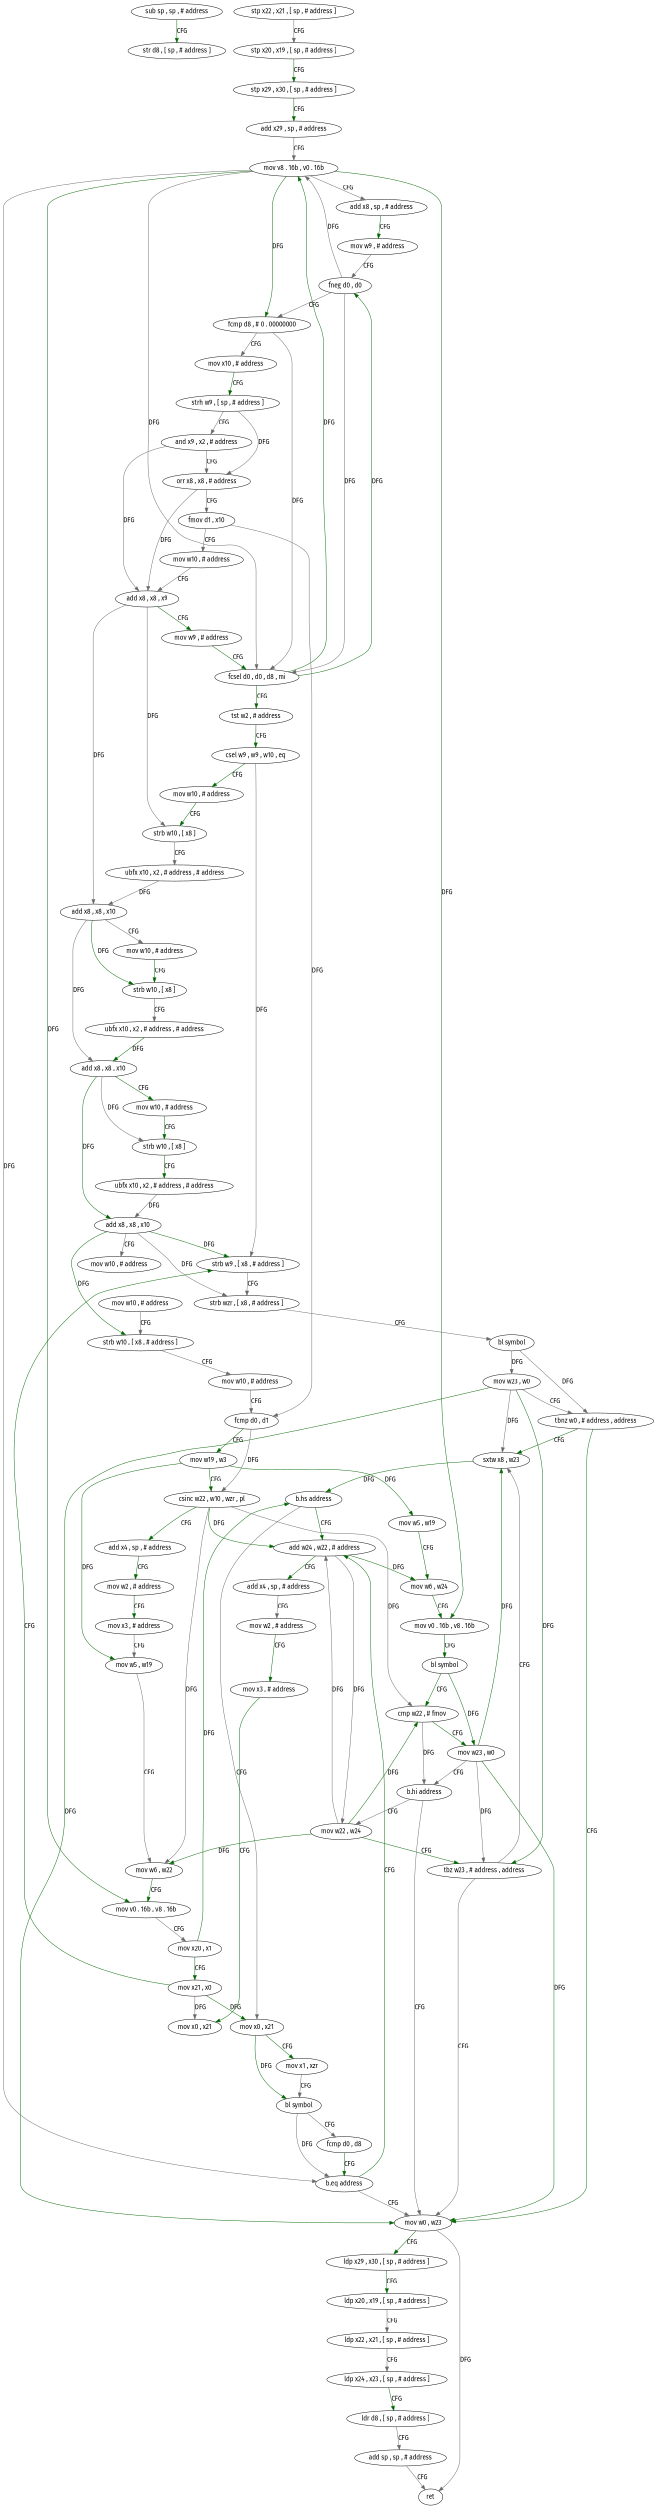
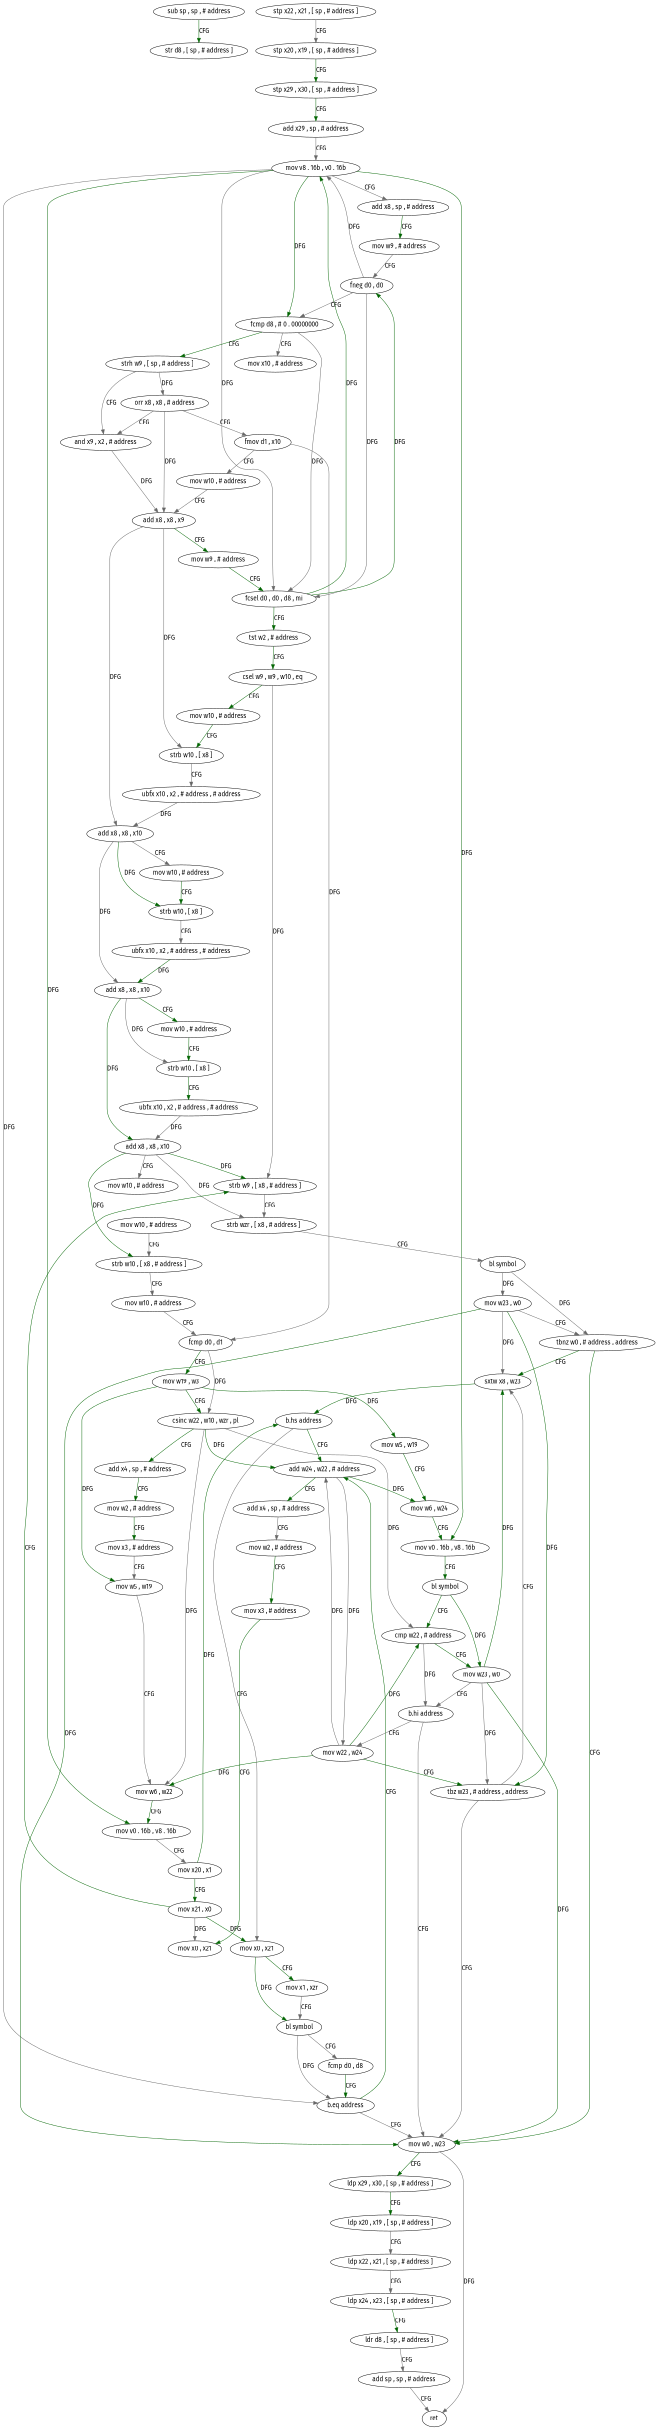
  digraph {
    fontname="Fira Sans"
    node [fontname="Fira Sans"]
    edge [color=gray40 fontname="Fira Sans"]
    n1 [label="sub sp , sp , # address"]
    n2 [label="str d8 , [ sp , # address ]"]
    n3 [label="stp x22 , x21 , [ sp , # address ]"]
    n4 [label="stp x20 , x19 , [ sp , # address ]"]
    n5 [label="stp x29 , x30 , [ sp , # address ]"]
    n6 [label="add x29 , sp , # address"]
    n7 [label="mov v8 . 16b , v0 . 16b"]
    n8 [label="add x8 , sp , # address"]
    n9 [label="fcmp d8 , # 0 . 00000000"]
    n10 [label="fcsel d0 , d0 , d8 , mi"]
    n11 [label="mov v0 . 16b , v8 . 16b"]
    n12 [label="mov v0 . 16b , v8 . 16b"]
    n13 [label="b.eq address"]
    n14 [label="mov w9 , # address"]
    n15 [label="mov x10 , # address"]
    n16 [label="fneg d0 , d0"]
    n17 [label="tst w2 , # address"]
    n18 [label="mov x20 , x1"]
    n19 [label="bl symbol"]
    n20 [label="add w24 , w22 , # address"]
    n21 [label="mov w0 , w23"]
    n22 [label="strh w9 , [ sp , # address ]"]
    n23 [label="and x9 , x2 , # address"]
    n24 [label="orr x8 , x8 , # address"]
    n25 [label="add x8 , x8 , x9"]
    n26 [label="fmov d1 , x10"]
    n27 [label="mov w9 , # address"]
    n28 [label="strb w10 , [ x8 ]"]
    n29 [label="add x8 , x8 , x10"]
    n30 [label="mov w10 , # address"]
    n31 [label="fcmp d0 , d1"]
    n32 [label="mov w19 , w3"]
    n33 [label="csinc w22 , w10 , wzr , pl"]
    n34 [label="ubfx x10 , x2 , # address , # address"]
    n35 [label="mov w10 , # address"]
    n36 [label="strb w10 , [ x8 ]"]
    n37 [label="add x8 , x8 , x10"]
    n38 [label="csel w9 , w9 , w10 , eq"]
    n39 [label="mov w10 , # address"]
    n40 [label="strb w9 , [ x8 , # address ]"]
    n41 [label="strb wzr , [ x8 , # address ]"]
    n42 [label="ubfx x10 , x2 , # address , # address"]
    n43 [label="mov w10 , # address"]
    n44 [label="strb w10 , [ x8 ]"]
    n45 [label="add x8 , x8 , x10"]
    n46 [label="ubfx x10 , x2 , # address , # address"]
    n47 [label="mov w10 , # address"]
    n48 [label="strb w10 , [ x8 , # address ]"]
    n49 [label="mov w10 , # address"]
    n50 [label="bl symbol"]
    n51 [label="mov w10 , # address"]
    n52 [label="mov w5 , w19"]
    n53 [label="mov w5 , w19"]
    n54 [label="add x4 , sp , # address"]
    n55 [label="mov w6 , w22"]
-   n56 [label="cmp w22 , # fmov"]
+   n56 [label="cmp w22 , # address"]
    n57 [label="mov w6 , w24"]
    n58 [label="mov w2 , # address"]
    n59 [label="add x4 , sp , # address"]
    n60 [label="mov w22 , w24"]
    n61 [label="mov w23 , w0"]
    n62 [label="b.hi address"]
    n63 [label="mov x3 , # address"]
    n64 [label="mov x21 , x0"]
    n65 [label="b.hs address"]
    n66 [label="mov x0 , x21"]
    n67 [label="mov x0 , x21"]
    n68 [label="mov x1 , xzr"]
    n69 [label="bl symbol"]
    n70 [label="mov w23 , w0"]
    n71 [label="tbnz w0 , # address , address"]
    n72 [label="sxtw x8 , w23"]
    n73 [label="tbz w23 , # address , address"]
    n74 [label="ldp x29 , x30 , [ sp , # address ]"]
    n75 [label=ret]
    n76 [label="ldp x20 , x19 , [ sp , # address ]"]
    n77 [label="ldp x22 , x21 , [ sp , # address ]"]
    n78 [label="ldp x24 , x23 , [ sp , # address ]"]
    n79 [label="ldr d8 , [ sp , # address ]"]
    n80 [label="add sp , sp , # address"]
    n81 [label="mov w2 , # address"]
    n82 [label="fcmp d0 , d8"]
    n83 [label="mov x3 , # address"]
    n1 -> n2 [color=darkgreen label=CFG]
    n3 -> n4 [label=CFG]
    n4 -> n5 [color=darkgreen label=CFG]
    n5 -> n6 [color=darkgreen label=CFG]
    n6 -> n7 [label=CFG]
    n7 -> n8 [label=CFG]
    n7 -> n9 [color=darkgreen label=DFG]
    n7 -> n10 [label=DFG]
    n7 -> n11 [color=darkgreen label=DFG]
    n7 -> n12 [color=darkgreen label=DFG]
    n7 -> n13 [label=DFG]
    n8 -> n14 [color=darkgreen label=CFG]
    n9 -> n10 [label=DFG]
    n9 -> n15 [label=CFG]
    n10 -> n7 [color=darkgreen label=DFG]
    n10 -> n16 [color=darkgreen label=DFG]
    n10 -> n17 [color=darkgreen label=CFG]
    n11 -> n18 [label=CFG]
    n12 -> n19 [color=darkgreen label=CFG]
    n13 -> n20 [color=darkgreen label=CFG]
    n13 -> n21 [label=CFG]
    n14 -> n16 [label=CFG]
-   n15 -> n22 [color=darkgreen label=CFG]
+   n9 -> n22 [color=darkgreen label=CFG]
    n16 -> n7 [label=DFG]
    n16 -> n9 [label=CFG]
    n16 -> n10 [label=DFG]
    n17 -> n38 [color=darkgreen label=CFG]
    n18 -> n64 [color=darkgreen label=CFG]
    n18 -> n65 [color=darkgreen label=DFG]
    n19 -> n56 [color=darkgreen label=CFG]
    n19 -> n61 [color=darkgreen label=DFG]
    n20 -> n57 [color=darkgreen label=DFG]
    n20 -> n59 [color=darkgreen label=CFG]
    n20 -> n60 [label=DFG]
    n21 -> n74 [color=darkgreen label=CFG]
    n21 -> n75 [label=DFG]
    n22 -> n23 [label=CFG]
    n22 -> n24 [label=DFG]
-   n23 -> n24 [label=CFG]
+   n24 -> n23 [label=CFG]
    n23 -> n25 [label=DFG]
    n24 -> n25 [label=DFG]
    n24 -> n26 [label=CFG]
    n25 -> n27 [color=darkgreen label=CFG]
    n25 -> n28 [label=DFG]
    n25 -> n29 [label=DFG]
    n26 -> n30 [label=CFG]
    n26 -> n31 [label=DFG]
    n27 -> n10 [color=darkgreen label=CFG]
    n28 -> n34 [label=CFG]
    n29 -> n35 [label=CFG]
    n29 -> n36 [color=darkgreen label=DFG]
    n29 -> n37 [label=DFG]
    n30 -> n25 [label=CFG]
    n31 -> n32 [color=darkgreen label=CFG]
    n31 -> n33 [label=DFG]
    n32 -> n33 [color=darkgreen label=CFG]
    n32 -> n52 [color=darkgreen label=DFG]
    n32 -> n53 [color=darkgreen label=DFG]
    n33 -> n20 [color=darkgreen label=DFG]
    n33 -> n54 [color=darkgreen label=CFG]
    n33 -> n55 [label=DFG]
    n33 -> n56 [label=DFG]
    n34 -> n29 [label=DFG]
    n35 -> n36 [color=darkgreen label=CFG]
    n36 -> n42 [label=CFG]
    n37 -> n43 [color=darkgreen label=CFG]
    n37 -> n44 [label=DFG]
    n37 -> n45 [color=darkgreen label=DFG]
    n38 -> n39 [color=darkgreen label=CFG]
    n38 -> n40 [label=DFG]
    n39 -> n28 [color=darkgreen label=CFG]
    n40 -> n41 [label=CFG]
    n41 -> n50 [label=CFG]
    n42 -> n37 [color=darkgreen label=DFG]
    n43 -> n44 [color=darkgreen label=CFG]
    n44 -> n46 [color=darkgreen label=CFG]
    n45 -> n40 [color=darkgreen label=DFG]
    n45 -> n41 [label=DFG]
    n45 -> n47 [label=CFG]
    n45 -> n48 [color=darkgreen label=DFG]
    n46 -> n45 [label=DFG]
    n48 -> n49 [label=CFG]
    n49 -> n31 [label=CFG]
    n50 -> n70 [label=DFG]
    n50 -> n71 [label=DFG]
    n51 -> n48 [label=CFG]
    n52 -> n55 [label=CFG]
    n53 -> n57 [color=darkgreen label=CFG]
    n54 -> n58 [color=darkgreen label=CFG]
    n55 -> n11 [color=darkgreen label=CFG]
    n56 -> n61 [color=darkgreen label=CFG]
    n56 -> n62 [label=DFG]
    n57 -> n12 [color=darkgreen label=CFG]
    n58 -> n63 [color=darkgreen label=CFG]
    n59 -> n81 [label=CFG]
    n60 -> n20 [label=DFG]
    n60 -> n55 [color=darkgreen label=DFG]
    n60 -> n56 [color=darkgreen label=DFG]
    n60 -> n73 [color=darkgreen label=CFG]
    n61 -> n21 [color=darkgreen label=DFG]
    n61 -> n62 [label=CFG]
    n61 -> n72 [color=darkgreen label=DFG]
    n61 -> n73 [label=DFG]
    n62 -> n21 [label=CFG]
    n62 -> n60 [label=CFG]
    n63 -> n52 [label=CFG]
    n64 -> n40 [color=darkgreen label=CFG]
    n64 -> n66 [color=darkgreen label=DFG]
    n64 -> n67 [label=DFG]
    n65 -> n20 [color=darkgreen label=CFG]
    n65 -> n66 [label=CFG]
    n66 -> n68 [color=darkgreen label=CFG]
    n66 -> n69 [color=darkgreen label=DFG]
    n68 -> n69 [label=CFG]
    n69 -> n13 [label=DFG]
    n69 -> n82 [label=CFG]
    n70 -> n21 [color=darkgreen label=DFG]
    n70 -> n71 [label=CFG]
    n70 -> n72 [label=DFG]
    n70 -> n73 [color=darkgreen label=DFG]
    n71 -> n21 [color=darkgreen label=CFG]
    n71 -> n72 [color=darkgreen label=CFG]
    n72 -> n65 [color=darkgreen label=DFG]
    n73 -> n21 [label=CFG]
    n73 -> n72 [label=CFG]
    n74 -> n76 [color=darkgreen label=CFG]
    n76 -> n77 [label=CFG]
    n77 -> n78 [label=CFG]
    n78 -> n79 [color=darkgreen label=CFG]
    n79 -> n80 [label=CFG]
    n80 -> n75 [label=CFG]
    n81 -> n83 [color=darkgreen label=CFG]
    n82 -> n13 [color=darkgreen label=CFG]
    n83 -> n67 [color=darkgreen label=CFG]
  }
